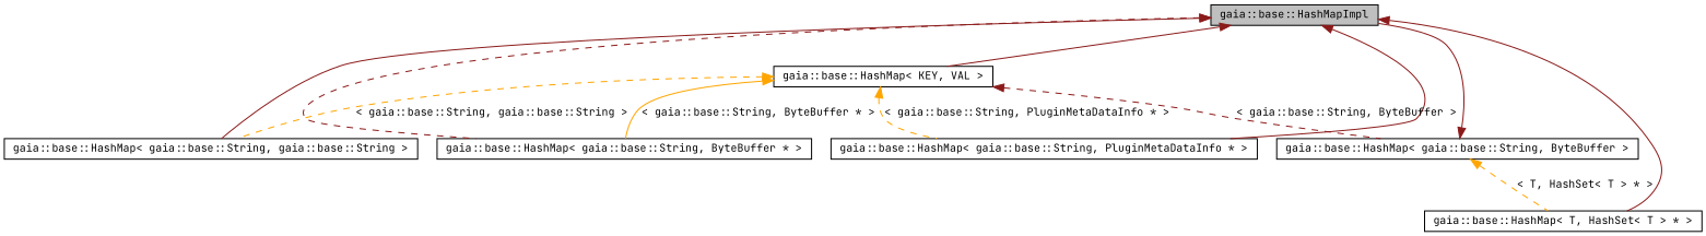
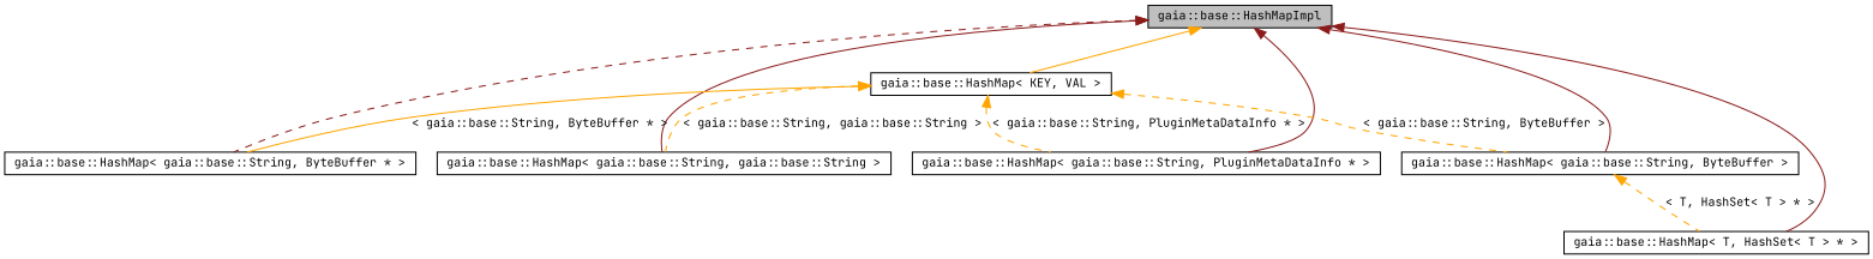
  digraph {
    fontname="JetBrains Mono"
    rankdir=TB
    node [color=black fillcolor=white fontname="JetBrains Mono" fontsize=10 shape=record style=filled]
    edge [color=firebrick4 dir=back fontname="JetBrains Mono" fontsize=10 labelfontname=Helvetica labelfontsize=10 style=solid]
    n1 [fillcolor=grey75 fontcolor=black height=0.2 label="gaia::base::HashMapImpl" width=0.4]
    n2 [height=0.2 label="gaia::base::HashMap\< KEY, VAL \>" width=0.4]
    n3 [height=0.2 label="gaia::base::HashMap\< gaia::base::String, gaia::base::String \>" width=0.4]
    n4 [height=0.2 label="gaia::base::HashMap\< gaia::base::String, ByteBuffer * \>" width=0.4]
    n5 [height=0.2 label="gaia::base::HashMap\< gaia::base::String, ByteBuffer \>" width=0.4]
    n6 [height=0.2 label="gaia::base::HashMap\< gaia::base::String, PluginMetaDataInfo * \>" width=0.4]
    n7 [height=0.2 label="gaia::base::HashMap\< T, HashSet\< T \> * \>" width=0.4]
-   n1 -> n2
+   n1 -> n2 [color=orange]
    n1 -> n3
    n1 -> n4 [style=dashed]
-   n5 -> n1
+   n1 -> n5
    n1 -> n6
    n1 -> n7
    n2 -> n3 [color=orange label="\< gaia::base::String, gaia::base::String \>" style=dashed]
    n2 -> n4 [color=orange label="\< gaia::base::String, ByteBuffer * \>"]
-   n2 -> n5 [label="\< gaia::base::String, ByteBuffer \>" style=dashed]
+   n2 -> n5 [color=orange label="\< gaia::base::String, ByteBuffer \>" style=dashed]
    n2 -> n6 [color=orange label="\< gaia::base::String, PluginMetaDataInfo * \>" style=dashed]
    n5 -> n7 [color=orange label="\< T, HashSet\< T \> * \>" style=dashed]
  }
